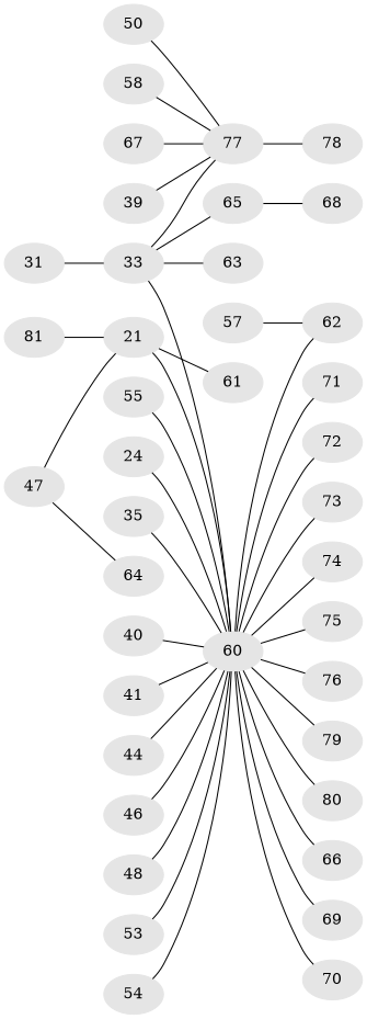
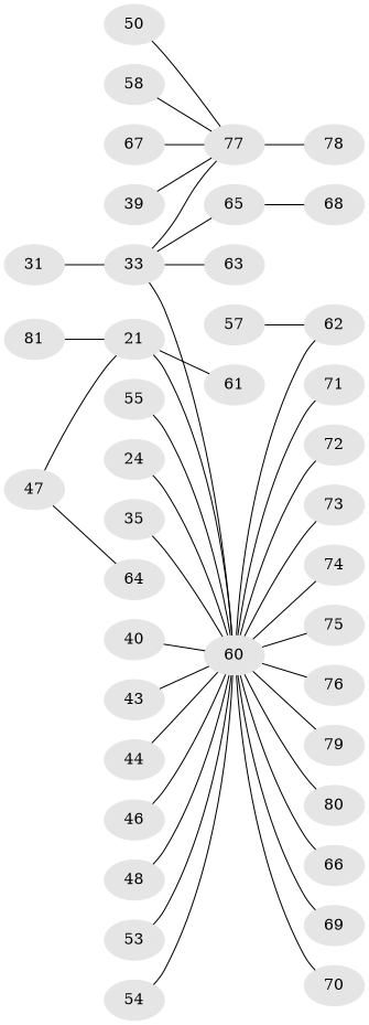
  graph {
    rankdir=LR
    node [color=gray90 style=filled]
    60 [super="+5+56"]
    62 [super="+8+9+30"]
    66
    69
    70
    71
    72
    73
    74
    75 [super="+19+21"]
    76
    79
    80
    24
    33 [super="+17"]
    63
    65 [super="+45+59"]
    77 [super="+52"]
    31
    68
    78
    35
    39
    40
    n25 [label=21 super="+28"]
    61
    n27 [label=81]
-   43 [label=41]
+   43
    44
    46
    47
    64
    48
    50
    53
    54
    55
    57
    58
    67
    60 -- 62
    60 -- 66
    60 -- 69
    60 -- 70
    60 -- 71
    60 -- 72
    60 -- 73
    60 -- 74
    60 -- 75
    60 -- 76
    60 -- 79
    60 -- 80
    24 -- 60
    33 -- 60
    33 -- 63
    33 -- 65
    33 -- 77
    65 -- 68
    77 -- 78
    31 -- 33
    35 -- 60
    39 -- 77
    40 -- 60
    n25 -- 60
    n25 -- 61
    n27 -- n25
    43 -- 60
    44 -- 60
    46 -- 60
    47 -- n25
    47 -- 64
    48 -- 60
    50 -- 77
    53 -- 60
    54 -- 60
    55 -- 60
    57 -- 62
    58 -- 77
    67 -- 77
  }
